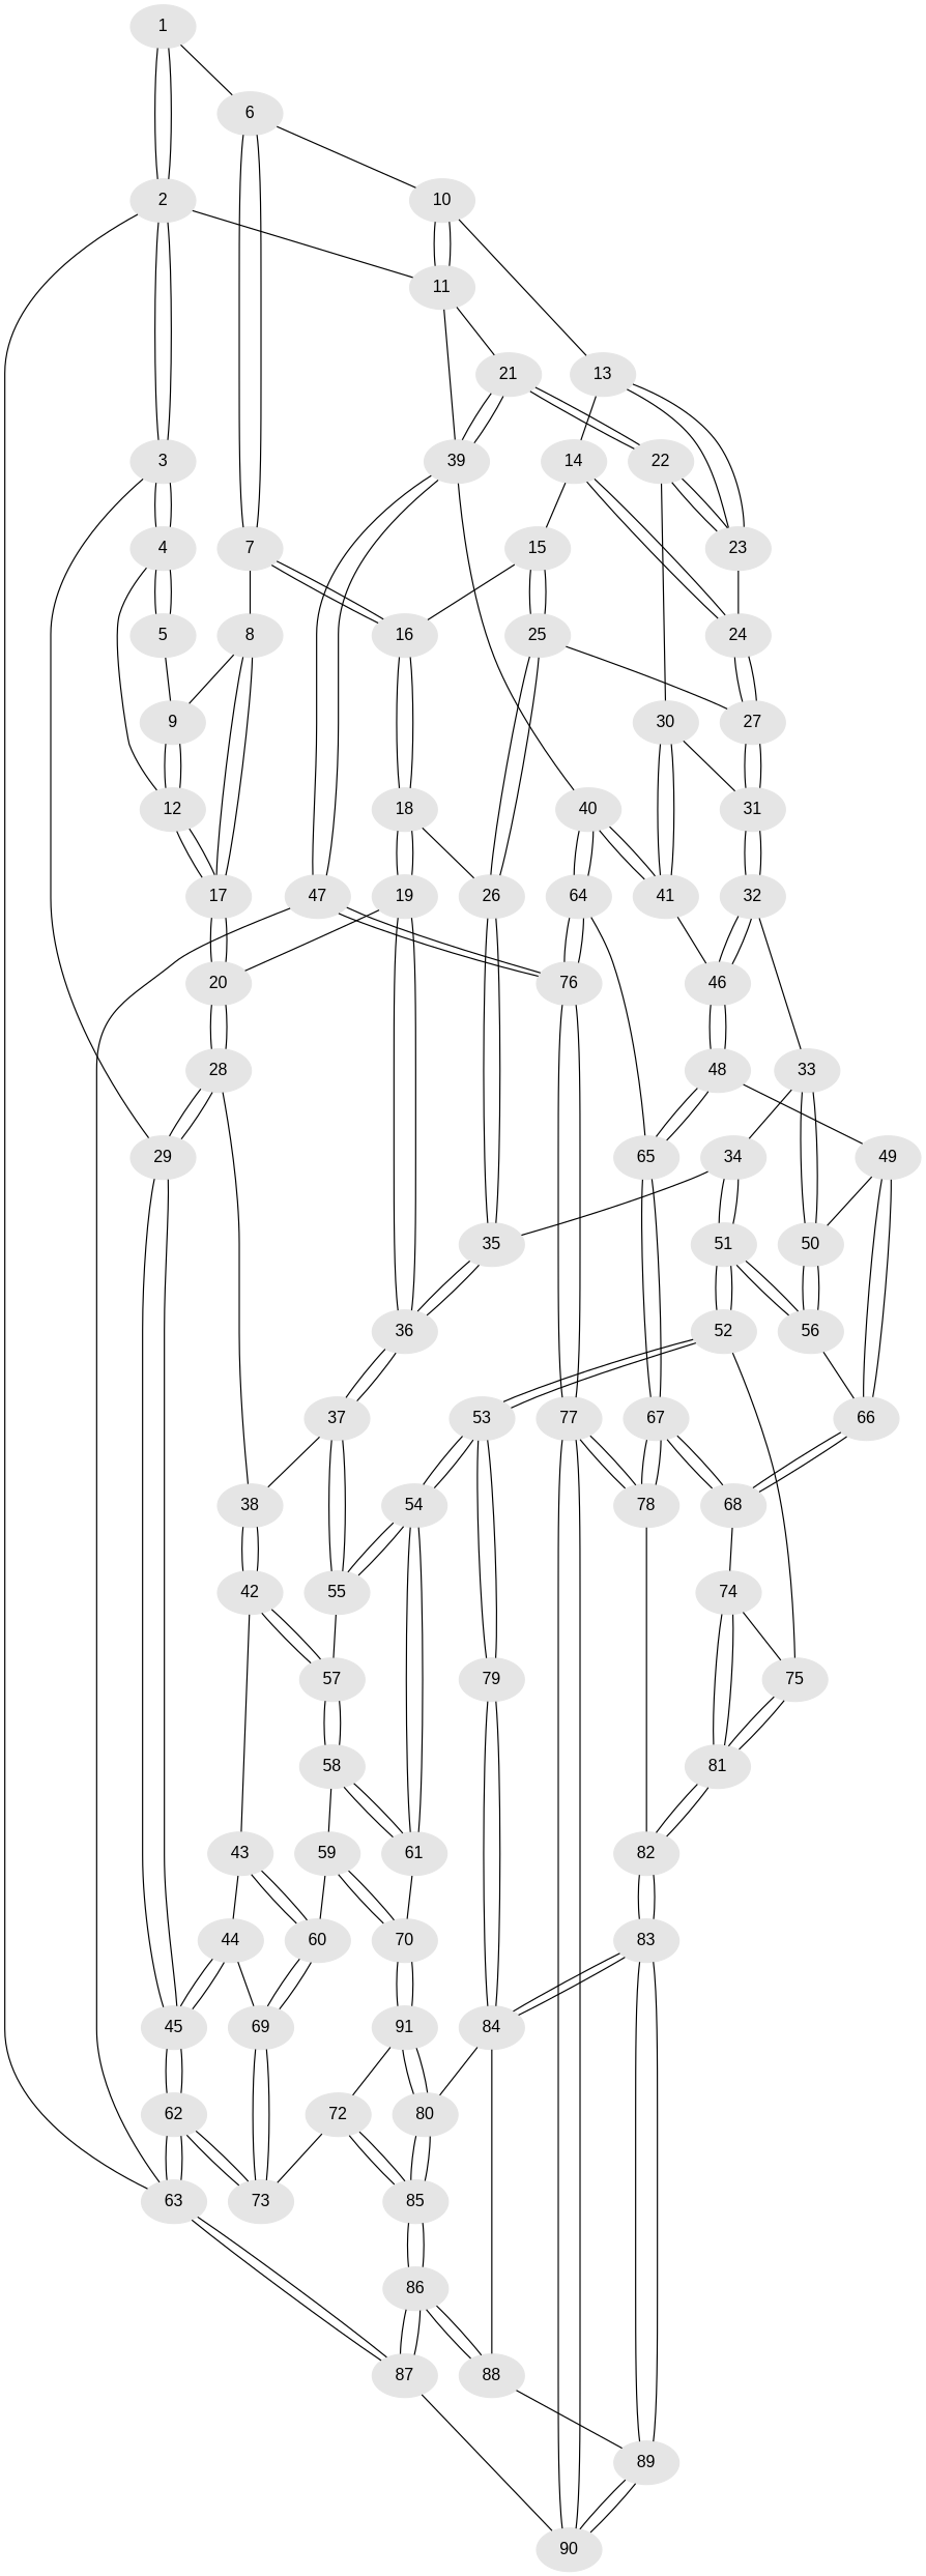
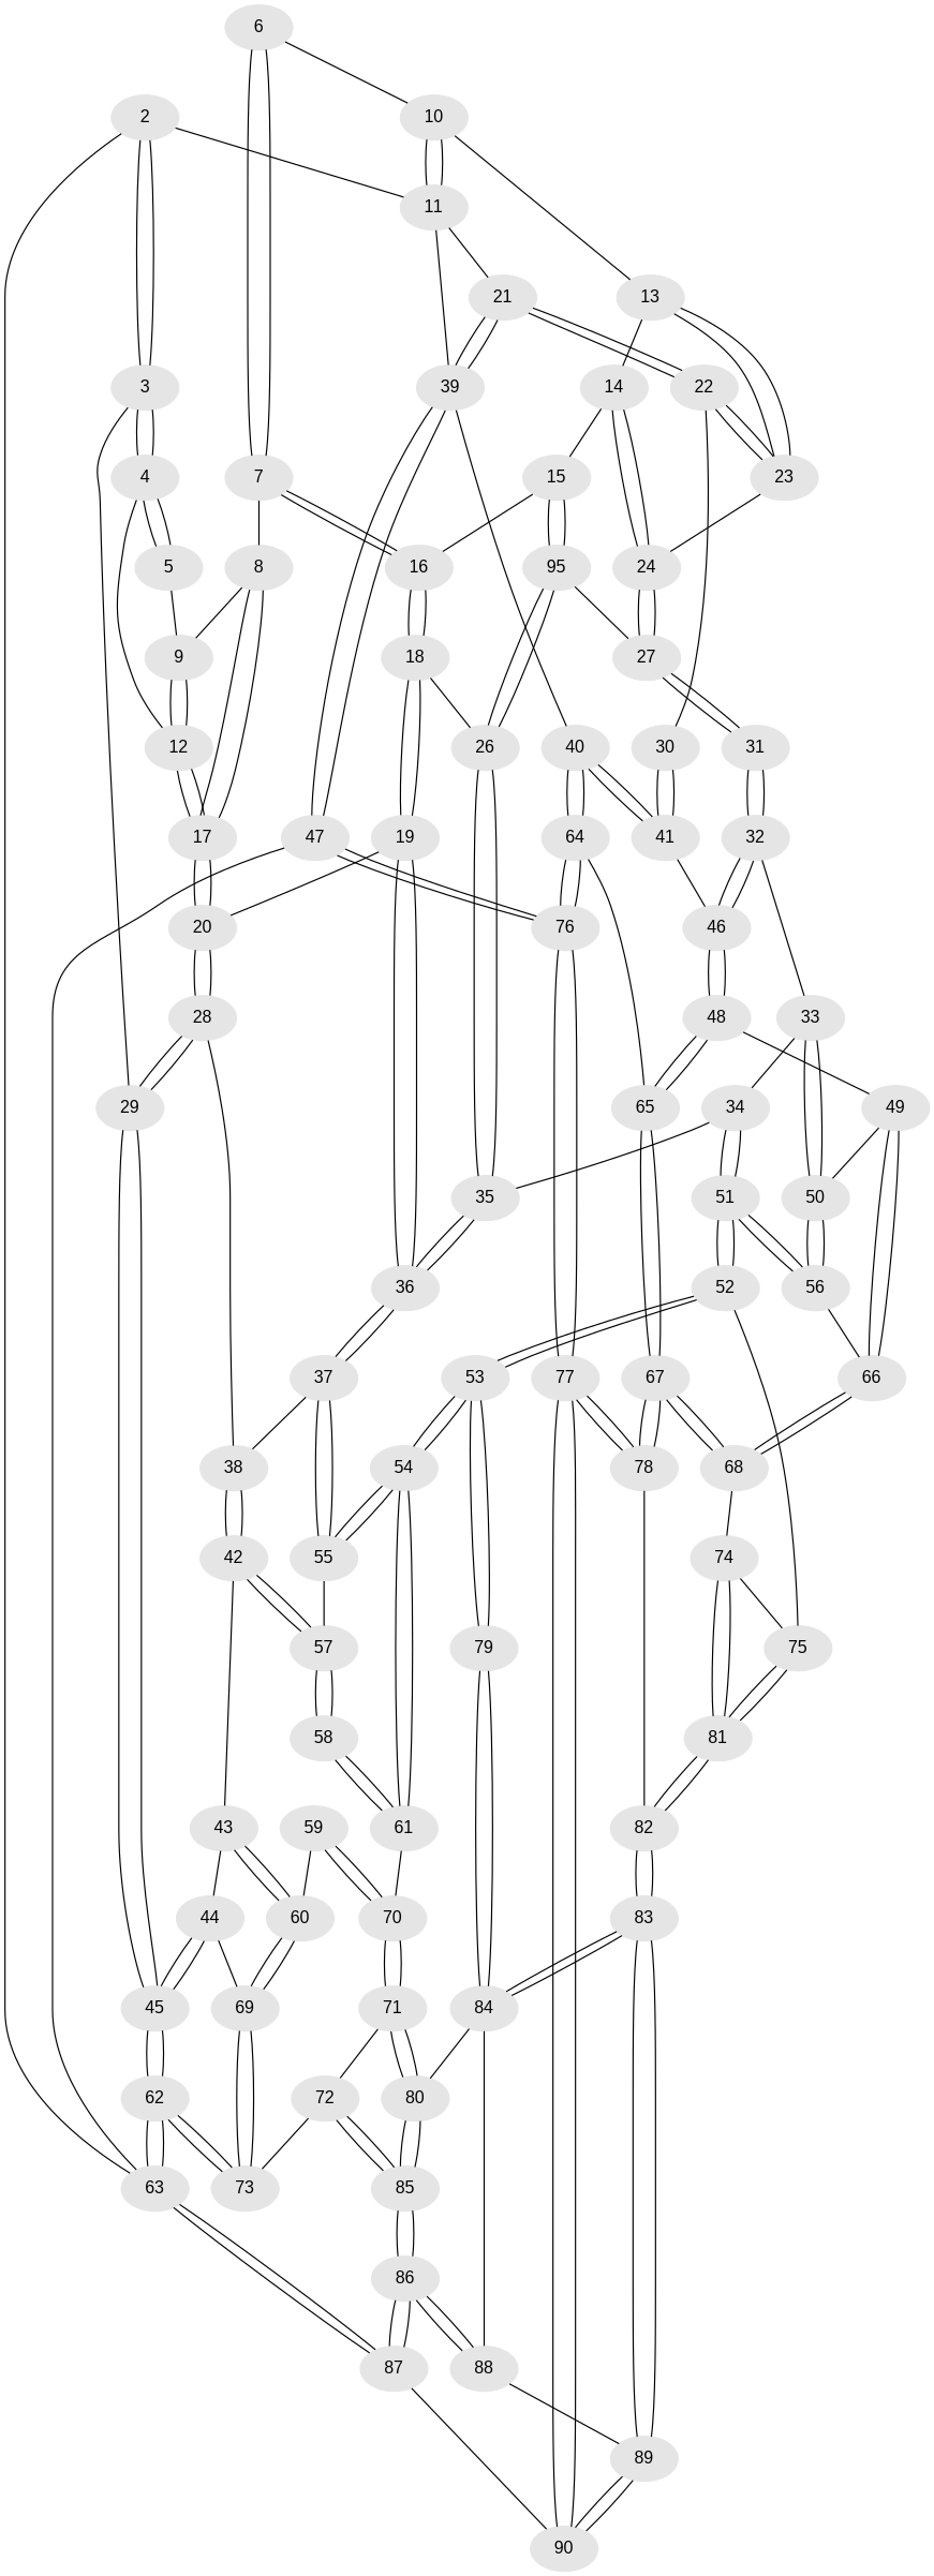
  graph {
    fontname="Liberation Sans"
    node [color=gray90 fontname="Liberation Sans" style=filled]
    edge [fontname="Liberation Sans"]
-   1
    2
    6
    3
    11
    63
    7
    10
    4
    29
    21
    39
    87
    5
    12
    45
    9
    17
    8
    16
    13
    18
    20
    14
    23
    22
    47
    76
    15
    24
-   25
+   25 [label=95]
    27
    26
    19
    28
    36
    35
    37
    38
    30
    40
    31
    41
    32
    42
    62
    46
    33
    34
    50
    48
    51
    56
    52
    55
    57
    43
    64
    65
    44
    60
    58
    69
    73
    49
    77
    66
    67
    68
    53
    75
    54
    79
    81
    61
    84
    70
    59
-   71 [label=91]
+   71
    90
    78
    74
    82
    72
    80
    85
    86
    83
    88
    89
-   1 -- 2
-   1 -- 2
-   1 -- 6
    2 -- 3
    2 -- 3
    2 -- 11
    2 -- 63
    6 -- 7
    6 -- 7
    6 -- 10
    3 -- 4
    3 -- 4
    3 -- 29
    11 -- 21
    11 -- 39
    63 -- 87
    63 -- 87
    7 -- 8
    7 -- 16
    7 -- 16
    10 -- 11
    10 -- 11
    10 -- 13
    4 -- 5
    4 -- 5
    4 -- 12
    29 -- 45
    29 -- 45
    21 -- 39
    21 -- 39
    21 -- 22
    21 -- 22
    39 -- 47
    39 -- 47
    39 -- 40
    87 -- 90
    5 -- 9
    12 -- 17
    12 -- 17
    45 -- 62
    45 -- 62
    9 -- 12
    9 -- 12
    17 -- 20
    17 -- 20
    8 -- 9
    8 -- 17
    8 -- 17
    16 -- 18
    16 -- 18
    13 -- 14
    13 -- 23
    13 -- 23
    18 -- 26
    18 -- 19
    18 -- 19
    20 -- 28
    20 -- 28
    14 -- 15
    14 -- 24
    14 -- 24
    23 -- 24
    22 -- 23
    22 -- 23
    22 -- 30
    47 -- 63
    47 -- 76
    47 -- 76
    76 -- 77
    76 -- 77
    15 -- 16
    15 -- 25
    15 -- 25
    24 -- 27
    24 -- 27
    25 -- 27
    25 -- 26
    25 -- 26
    27 -- 31
    27 -- 31
    26 -- 35
    26 -- 35
    19 -- 20
    19 -- 36
    19 -- 36
    28 -- 29
    28 -- 29
    28 -- 38
    36 -- 37
    36 -- 37
    35 -- 36
    35 -- 36
    37 -- 38
    37 -- 55
    37 -- 55
    38 -- 42
    38 -- 42
-   30 -- 31
    30 -- 41
    30 -- 41
    40 -- 41
    40 -- 41
    40 -- 64
    40 -- 64
    31 -- 32
    31 -- 32
    41 -- 46
    32 -- 46
    32 -- 46
    32 -- 33
    42 -- 57
    42 -- 57
    42 -- 43
    62 -- 63
    62 -- 63
    62 -- 73
    62 -- 73
    46 -- 48
    46 -- 48
    33 -- 34
    33 -- 50
    33 -- 50
    34 -- 35
    34 -- 51
    34 -- 51
    50 -- 56
    50 -- 56
    48 -- 65
    48 -- 65
    48 -- 49
    51 -- 56
    51 -- 56
    51 -- 52
    51 -- 52
    56 -- 66
    52 -- 53
    52 -- 53
    52 -- 75
    55 -- 57
    57 -- 58
    57 -- 58
    43 -- 44
    43 -- 60
    43 -- 60
    64 -- 76
    64 -- 76
    64 -- 65
    65 -- 67
    65 -- 67
    44 -- 45
    44 -- 45
    44 -- 69
    60 -- 69
    60 -- 69
    58 -- 61
    58 -- 61
-   58 -- 59
    69 -- 73
    69 -- 73
    49 -- 50
    49 -- 66
    49 -- 66
    77 -- 90
    77 -- 90
    77 -- 78
    77 -- 78
    66 -- 68
    66 -- 68
    67 -- 68
    67 -- 68
    67 -- 78
    67 -- 78
    68 -- 74
    53 -- 54
    53 -- 54
    53 -- 79
    53 -- 79
    75 -- 81
    75 -- 81
    54 -- 55
    54 -- 55
    54 -- 61
    54 -- 61
    79 -- 84
    79 -- 84
    81 -- 82
    81 -- 82
    61 -- 70
    84 -- 80
    84 -- 88
    70 -- 71
    70 -- 71
    59 -- 60
    59 -- 70
    59 -- 70
    71 -- 72
    71 -- 80
    71 -- 80
    78 -- 82
    74 -- 75
    74 -- 81
    74 -- 81
    82 -- 83
    82 -- 83
    72 -- 73
    72 -- 85
    72 -- 85
    80 -- 85
    80 -- 85
    85 -- 86
    85 -- 86
    86 -- 87
    86 -- 87
    86 -- 88
    86 -- 88
    83 -- 84
    83 -- 84
    83 -- 89
    83 -- 89
    88 -- 89
    89 -- 90
    89 -- 90
  }
